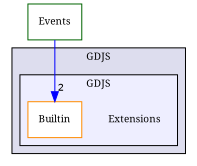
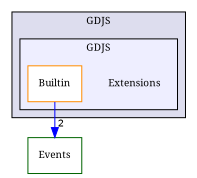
  digraph {
    compound=true
    fontname="Noto Serif"
    node [fontname="Noto Serif" fontsize=10 shape=box fillcolor=white style=filled]
    n1 [label=Extensions shape=plaintext color=blue fillcolor="" style=""]
    n2 [color=darkorange label=Builtin]
    n3 [color=darkgreen label=Events]
    subgraph cluster_1 {
      bgcolor="#ddddee"
      fontsize=10
      label=GDJS
      pencolor=black
      subgraph cluster_2 {
        bgcolor="#eeeeff"
        fontsize=10
        pencolor=black
        n1
        n2
      }
    }
-   n3 -> n2 [headlabel=2 labeldistance=1.5 labelfontname=Helvetica labelfontsize=10 color=blue style=solid fontname="Noto Serif"]
+   n2 -> n3 [headlabel=2 labeldistance=1.5 labelfontname=Helvetica labelfontsize=10 color=blue style=solid fontname="Noto Serif"]
  }
